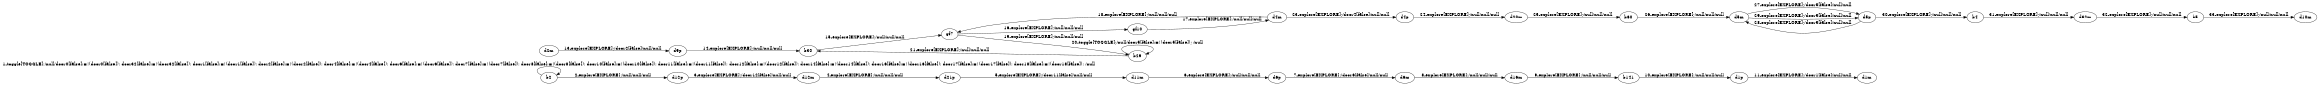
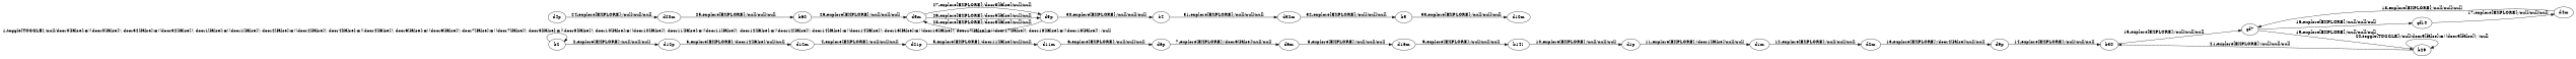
  digraph {
    rankdir=LR
    b2
    d12p
    d12m
    n4 [label=d21p]
    d11m
    d6p
    d6m
    d16m
    b141
    d1p
    d1m
    d2m
    n13 [label=d9p]
    b30
    gf7
    gf10
    b29
    d4m
    d4p
    d20m
    b60
    d5m
    d5p
    b4
    n25 [label=d32m]
    b5
    d10m
    b2 -> b2 [label="1-toggle[TOGGLE];/null/door0[false]:=!(door0[false]); door32[false]:=!(door32[false]); door1[false]:=!(door1[false]); door2[false]:=!(door2[false]); door4[false]:=!(door4[false]); door6[false]:=!(door6[false]); door7[false]:=!(door7[false]); door8[false]:=!(door8[false]); door10[false]:=!(door10[false]); door11[false]:=!(door11[false]); door12[false]:=!(door12[false]); door14[false]:=!(door14[false]); door16[false]:=!(door16[false]); door17[false]:=!(door17[false]); door18[false]:=!(door18[false]); /null"]
    b2 -> d12p [label="2-explore[EXPLORE];/null/null/null"]
    d12p -> d12m [label="3-explore[EXPLORE];/door12[false]/null/null"]
    d12m -> n4 [label="4-explore[EXPLORE];/null/null/null"]
    n4 -> d11m [label="5-explore[EXPLORE];/door11[false]/null/null"]
    d11m -> d6p [label="6-explore[EXPLORE];/null/null/null"]
    d6p -> d6m [label="7-explore[EXPLORE];/door6[false]/null/null"]
    d6m -> d16m [label="8-explore[EXPLORE];/null/null/null"]
    d16m -> b141 [label="9-explore[EXPLORE];/null/null/null"]
    b141 -> d1p [label="10-explore[EXPLORE];/null/null/null"]
    d1p -> d1m [label="11-explore[EXPLORE];/door1[false]/null/null"]
+   d1m -> d2m [label="12-explore[EXPLORE];/null/null/null"]
    d2m -> n13 [label="13-explore[EXPLORE];/door2[false]/null/null"]
    n13 -> b30 [label="14-explore[EXPLORE];/null/null/null"]
    b30 -> gf7 [label="15-explore[EXPLORE];/null/null/null"]
    gf7 -> gf10 [label="16-explore[EXPLORE];/null/null/null"]
    gf7 -> b29 [label="19-explore[EXPLORE];/null/null/null"]
    gf10 -> d4m [label="17-explore[EXPLORE];/null/null/null"]
    b29 -> b30 [label="21-explore[EXPLORE];/null/null/null"]
    b29 -> b29 [label="20-toggle[TOGGLE];/null/door5[false]:=!(door5[false]); /null"]
    d4m -> gf7 [label="18-explore[EXPLORE];/null/null/null"]
-   d4m -> d4p [label="23-explore[EXPLORE];/door4[false]/null/null"]
    d4p -> d20m [label="24-explore[EXPLORE];/null/null/null"]
    d20m -> b60 [label="25-explore[EXPLORE];/null/null/null"]
    b60 -> d5m [label="26-explore[EXPLORE];/null/null/null"]
    d5m -> d5p [label="27-explore[EXPLORE];/door5[false]/null/null"]
    d5m -> d5p [label="29-explore[EXPLORE];/door5[false]/null/null"]
    d5p -> d5m [label="28-explore[EXPLORE];/door5[false]/null/null"]
    d5p -> b4 [label="30-explore[EXPLORE];/null/null/null"]
    b4 -> n25 [label="31-explore[EXPLORE];/null/null/null"]
    n25 -> b5 [label="32-explore[EXPLORE];/null/null/null"]
    b5 -> d10m [label="33-explore[EXPLORE];/null/null/null"]
  }
